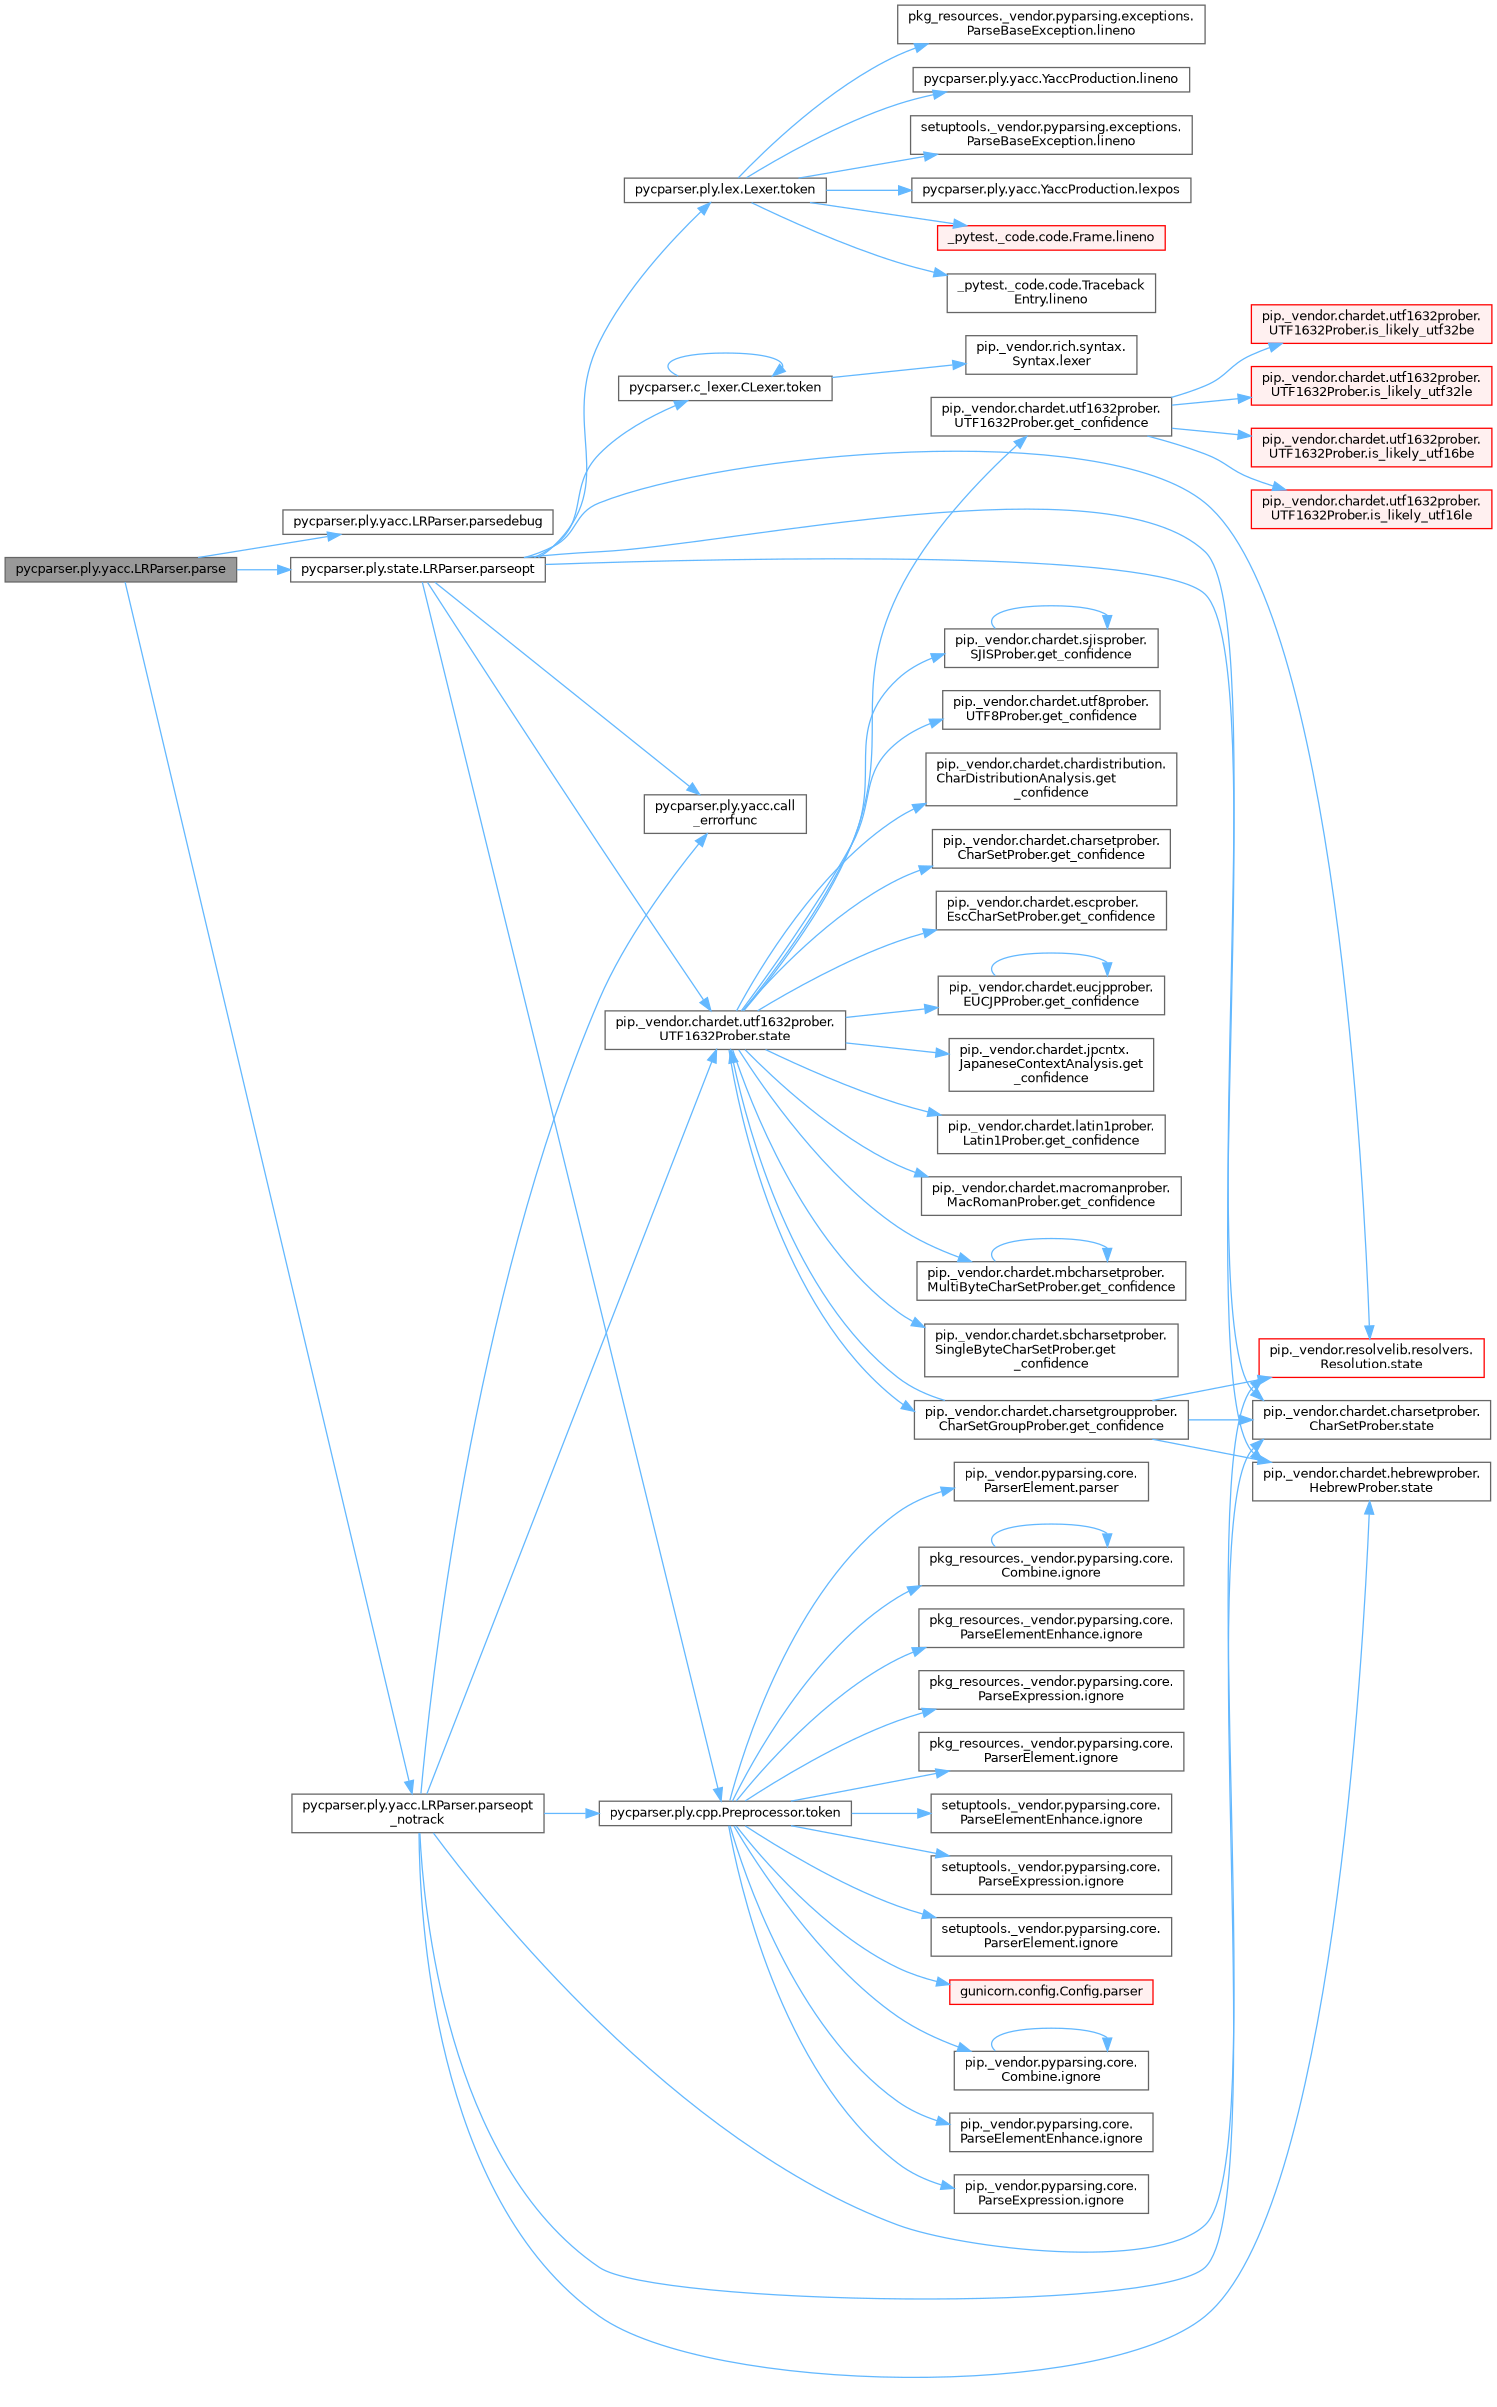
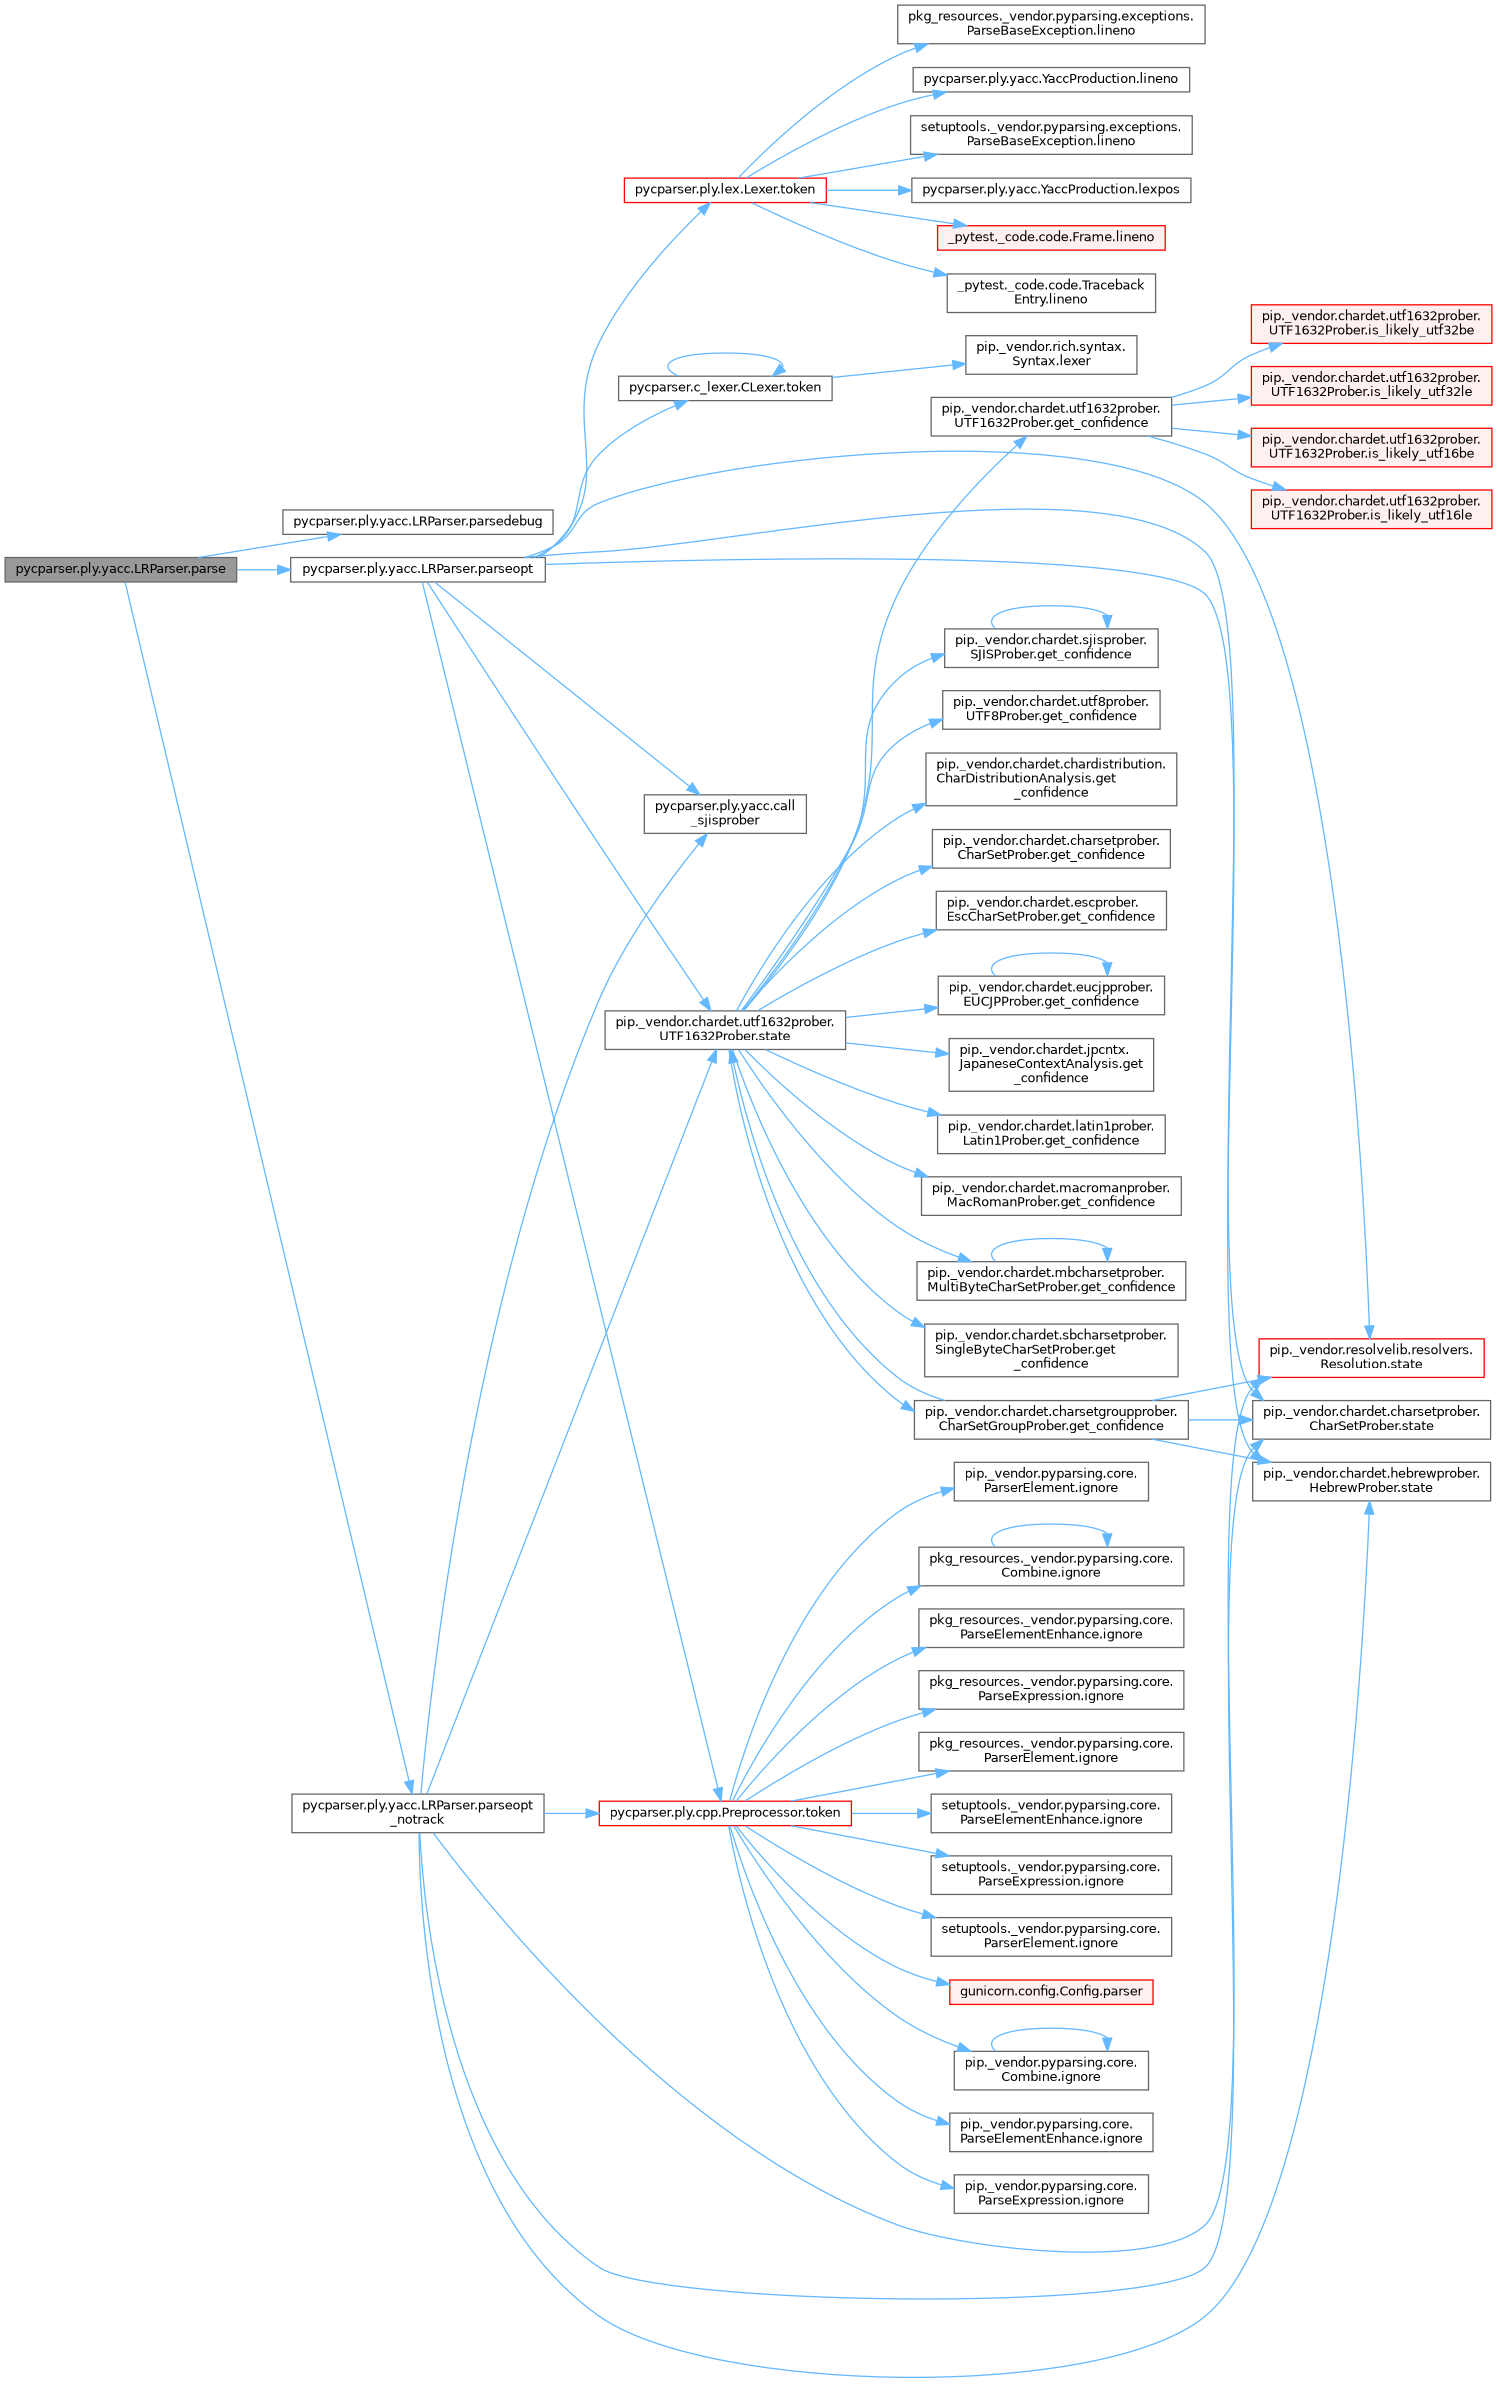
  digraph {
    rankdir=LR
    node [color=grey40 fillcolor=white fontname=Helvetica fontsize=10 shape=box style=filled]
    edge [color=steelblue1 fontname=Helvetica fontsize=10 labelfontname=Helvetica labelfontsize=10 style=solid]
    n1 [color=gray40 fillcolor=grey60 fontcolor=black height=0.2 label="pycparser.ply.yacc.LRParser.parse" width=0.4]
    n2 [height=0.2 label="pycparser.ply.yacc.LRParser.parsedebug" width=0.4]
-   n3 [height=0.2 label="pycparser.ply.state.LRParser.parseopt" width=0.4]
+   n3 [height=0.2 label="pycparser.ply.yacc.LRParser.parseopt" width=0.4]
    n4 [height=0.2 label="pycparser.ply.yacc.LRParser.parseopt\l_notrack" width=0.4]
-   n5 [height=0.2 label="pycparser.ply.yacc.call\l_errorfunc" width=0.4]
+   n5 [height=0.2 label="pycparser.ply.yacc.call\l_sjisprober" width=0.4]
    n6 [height=0.2 label="pip._vendor.chardet.charsetprober.\lCharSetProber.state" width=0.4]
    n7 [height=0.2 label="pip._vendor.chardet.hebrewprober.\lHebrewProber.state" width=0.4]
    n8 [height=0.2 label="pip._vendor.chardet.utf1632prober.\lUTF1632Prober.state" width=0.4]
    n9 [color=red height=0.2 label="pip._vendor.resolvelib.resolvers.\lResolution.state" width=0.4]
    n10 [height=0.2 label="pycparser.c_lexer.CLexer.token" width=0.4]
-   n11 [height=0.2 label="pycparser.ply.cpp.Preprocessor.token" width=0.4]
-   n12 [height=0.2 label="pycparser.ply.lex.Lexer.token" width=0.4]
+   n11 [color=red height=0.2 label="pycparser.ply.cpp.Preprocessor.token" width=0.4]
+   n12 [color=red height=0.2 label="pycparser.ply.lex.Lexer.token" width=0.4]
    n13 [height=0.2 label="pip._vendor.chardet.chardistribution.\lCharDistributionAnalysis.get\l_confidence" width=0.4]
    n14 [height=0.2 label="pip._vendor.chardet.charsetgroupprober.\lCharSetGroupProber.get_confidence" width=0.4]
    n15 [height=0.2 label="pip._vendor.chardet.charsetprober.\lCharSetProber.get_confidence" width=0.4]
    n16 [height=0.2 label="pip._vendor.chardet.escprober.\lEscCharSetProber.get_confidence" width=0.4]
    n17 [height=0.2 label="pip._vendor.chardet.eucjpprober.\lEUCJPProber.get_confidence" width=0.4]
    n18 [height=0.2 label="pip._vendor.chardet.jpcntx.\lJapaneseContextAnalysis.get\l_confidence" width=0.4]
    n19 [height=0.2 label="pip._vendor.chardet.latin1prober.\lLatin1Prober.get_confidence" width=0.4]
    n20 [height=0.2 label="pip._vendor.chardet.macromanprober.\lMacRomanProber.get_confidence" width=0.4]
    n21 [height=0.2 label="pip._vendor.chardet.mbcharsetprober.\lMultiByteCharSetProber.get_confidence" width=0.4]
    n22 [height=0.2 label="pip._vendor.chardet.sbcharsetprober.\lSingleByteCharSetProber.get\l_confidence" width=0.4]
    n23 [height=0.2 label="pip._vendor.chardet.sjisprober.\lSJISProber.get_confidence" width=0.4]
    n24 [height=0.2 label="pip._vendor.chardet.utf1632prober.\lUTF1632Prober.get_confidence" width=0.4]
    n25 [height=0.2 label="pip._vendor.chardet.utf8prober.\lUTF8Prober.get_confidence" width=0.4]
    n26 [height=0.2 label="pip._vendor.rich.syntax.\lSyntax.lexer" width=0.4]
    n27 [height=0.2 label="pip._vendor.pyparsing.core.\lCombine.ignore" width=0.4]
    n28 [height=0.2 label="pip._vendor.pyparsing.core.\lParseElementEnhance.ignore" width=0.4]
    n29 [height=0.2 label="pip._vendor.pyparsing.core.\lParseExpression.ignore" width=0.4]
-   n30 [height=0.2 label="pip._vendor.pyparsing.core.\lParserElement.parser" width=0.4]
+   n30 [height=0.2 label="pip._vendor.pyparsing.core.\lParserElement.ignore" width=0.4]
    n31 [height=0.2 label="pkg_resources._vendor.pyparsing.core.\lCombine.ignore" width=0.4]
    n32 [height=0.2 label="pkg_resources._vendor.pyparsing.core.\lParseElementEnhance.ignore" width=0.4]
    n33 [height=0.2 label="pkg_resources._vendor.pyparsing.core.\lParseExpression.ignore" width=0.4]
    n34 [height=0.2 label="pkg_resources._vendor.pyparsing.core.\lParserElement.ignore" width=0.4]
    n35 [height=0.2 label="setuptools._vendor.pyparsing.core.\lParseElementEnhance.ignore" width=0.4]
    n36 [height=0.2 label="setuptools._vendor.pyparsing.core.\lParseExpression.ignore" width=0.4]
    n37 [height=0.2 label="setuptools._vendor.pyparsing.core.\lParserElement.ignore" width=0.4]
    n38 [color=red fillcolor="#FFF0F0" height=0.2 label="gunicorn.config.Config.parser" width=0.4]
    n39 [height=0.2 label="pycparser.ply.yacc.YaccProduction.lexpos" width=0.4]
    n40 [color=red fillcolor="#FFF0F0" height=0.2 label="_pytest._code.code.Frame.lineno" width=0.4]
    n41 [height=0.2 label="_pytest._code.code.Traceback\lEntry.lineno" width=0.4]
    n42 [height=0.2 label="pkg_resources._vendor.pyparsing.exceptions.\lParseBaseException.lineno" width=0.4]
    n43 [height=0.2 label="pycparser.ply.yacc.YaccProduction.lineno" width=0.4]
    n44 [height=0.2 label="setuptools._vendor.pyparsing.exceptions.\lParseBaseException.lineno" width=0.4]
    n45 [color=red fillcolor="#FFF0F0" height=0.2 label="pip._vendor.chardet.utf1632prober.\lUTF1632Prober.is_likely_utf16be" width=0.4]
    n46 [color=red fillcolor="#FFF0F0" height=0.2 label="pip._vendor.chardet.utf1632prober.\lUTF1632Prober.is_likely_utf16le" width=0.4]
    n47 [color=red fillcolor="#FFF0F0" height=0.2 label="pip._vendor.chardet.utf1632prober.\lUTF1632Prober.is_likely_utf32be" width=0.4]
    n48 [color=red fillcolor="#FFF0F0" height=0.2 label="pip._vendor.chardet.utf1632prober.\lUTF1632Prober.is_likely_utf32le" width=0.4]
    n1 -> n2
    n1 -> n3
    n1 -> n4
    n3 -> n5
    n3 -> n6
    n3 -> n7
    n3 -> n8
    n3 -> n9
    n3 -> n10
    n3 -> n11
    n3 -> n12
    n4 -> n5
    n4 -> n6
    n4 -> n7
    n4 -> n8
    n4 -> n9
    n4 -> n11
    n8 -> n13
    n8 -> n14
    n8 -> n15
    n8 -> n16
    n8 -> n17
    n8 -> n18
    n8 -> n19
    n8 -> n20
    n8 -> n21
    n8 -> n22
    n8 -> n23
    n8 -> n24
    n8 -> n25
    n10 -> n10
    n10 -> n26
    n11 -> n27
    n11 -> n28
    n11 -> n29
    n11 -> n30
    n11 -> n31
    n11 -> n32
    n11 -> n33
    n11 -> n34
    n11 -> n35
    n11 -> n36
    n11 -> n37
    n11 -> n38
    n12 -> n39
    n12 -> n40
    n12 -> n41
    n12 -> n42
    n12 -> n43
    n12 -> n44
    n14 -> n6
    n14 -> n7
    n14 -> n8
    n14 -> n9
    n17 -> n17
    n21 -> n21
    n23 -> n23
    n24 -> n45
    n24 -> n46
    n24 -> n47
    n24 -> n48
    n27 -> n27
    n31 -> n31
  }
